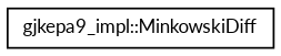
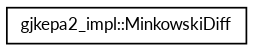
  digraph {
    rankdir=LR
    fontname=Lato
-   n1 [color=black fillcolor=white fontname=Lato fontsize=10 height=0.2 label="gjkepa9_impl::MinkowskiDiff" shape=record style=filled width=0.4]
+   n1 [color=black fillcolor=white fontname=Lato fontsize=10 height=0.2 label="gjkepa2_impl::MinkowskiDiff" shape=record style=filled width=0.4]
  }
